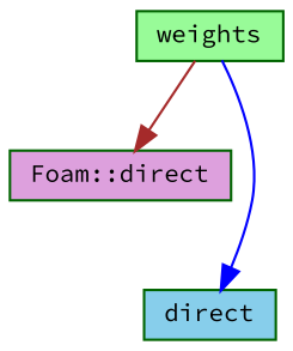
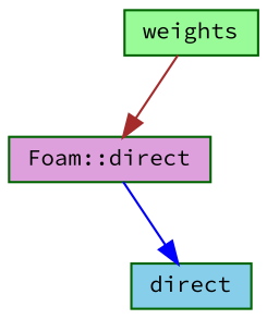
  digraph {
    fontname="Source Code Pro"
    rankdir=TB
    node [color=darkgreen fontname="Source Code Pro" fontsize=10 shape=record style=filled]
    edge [fontname="Source Code Pro" fontsize=10 labelfontname=Helvetica labelfontsize=10 style=solid]
    n1 [fillcolor=palegreen fontcolor=black height=0.2 label=weights width=0.4]
    n2 [fillcolor=plum height=0.2 label="Foam::direct" width=0.4]
    n3 [fillcolor=skyblue height=0.2 label=direct width=0.4]
    n1 -> n2 [color=brown]
-   n1 -> n3 [color=blue]
+   n2 -> n3 [color=blue]
  }
